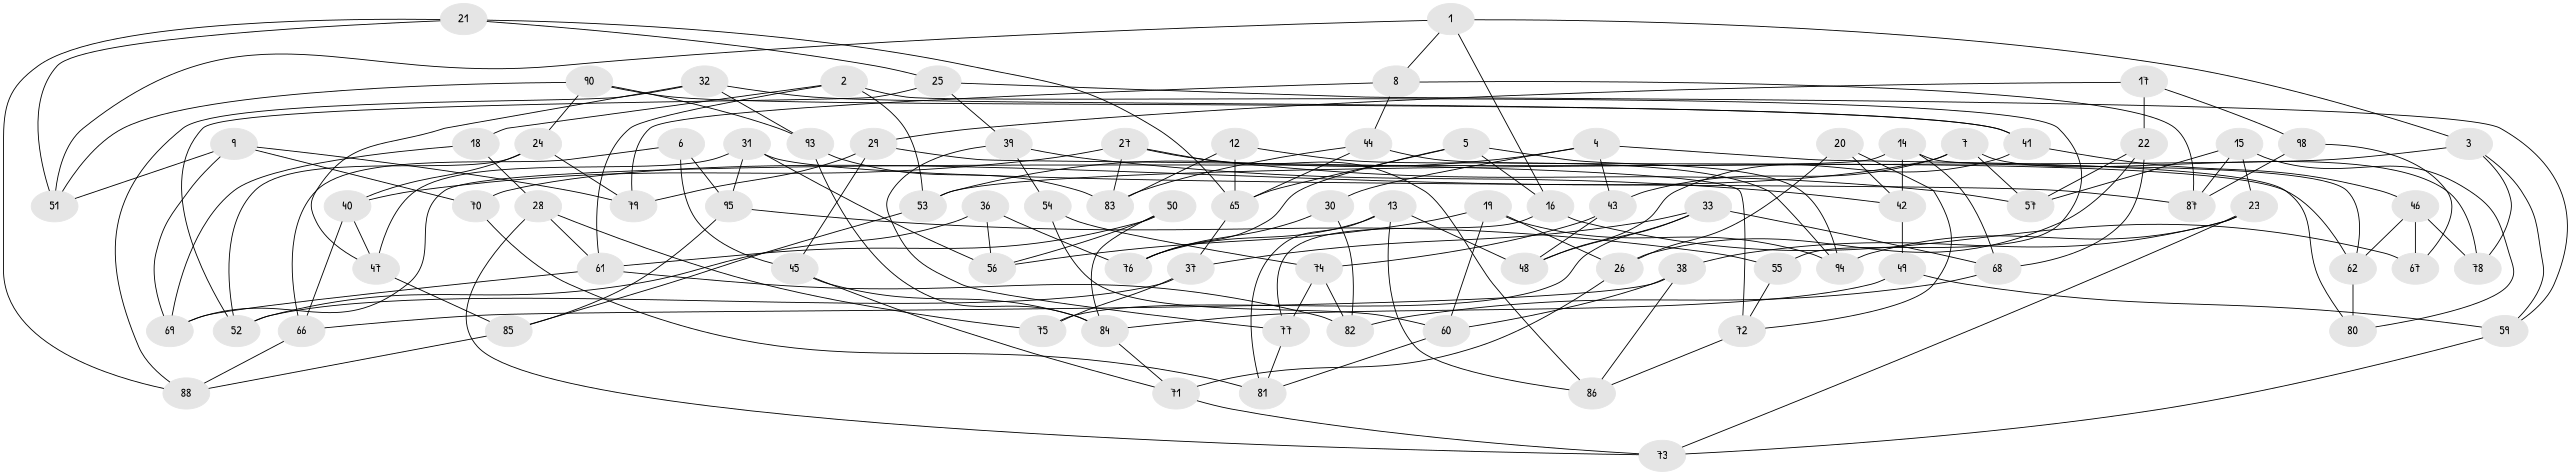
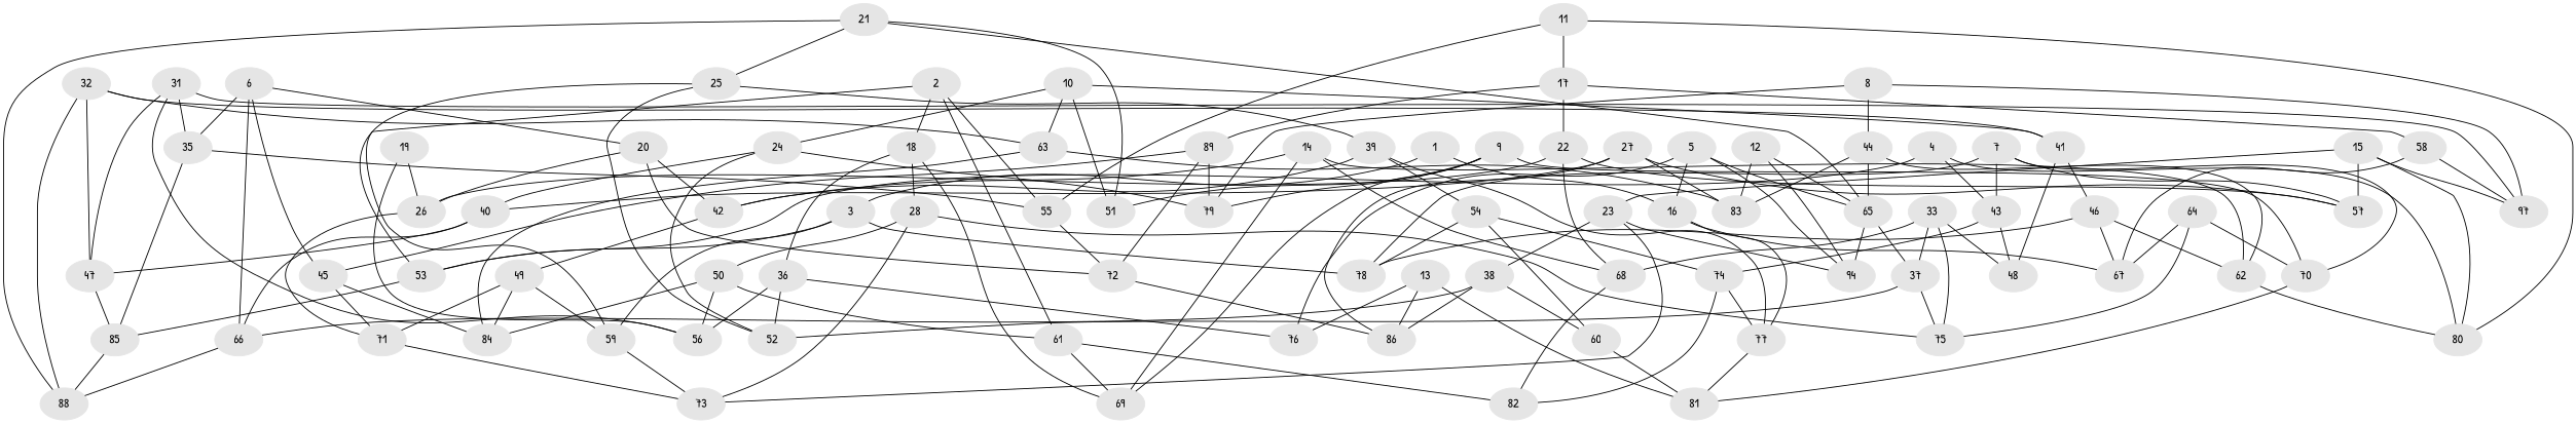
  graph {
    fontname="Patrick Hand"
    node [color=gray90 fontname="Patrick Hand" style=filled]
    edge [fontname="Patrick Hand"]
    1
    3
    8
    16
    51
    53
    59
    78
    44
    79
-   87
+   87 [label=97]
    67
    77
    2
    18
    55
    61
    69
    28
    36
    85
    72
    82
    73
    4
-   30
    43
    80
    76
    48
    74
    5
    n33 [label=94]
    65
    37
    6
    20
-   35 [label=95]
+   35
    45
    66
    42
    26
    71
    84
    88
    7
    57
    70
    81
    83
    62
    9
-   10 [label=90]
+   10
    24
    41
-   63 [label=93]
+   63
    40
    52
    46
+   11
    17
-   58 [label=98]
+   58
    22
-   29
+   29 [label=89]
    12
    75
    13
    86
    14
    68
    49
    15
    23
    38
    50
    56
    19
    60
    21
    25
    39
    47
    54
    27
+   64
    31
    32
    33
    1 -- 3
-   1 -- 8
    1 -- 16
-   1 -- 51
    3 -- 53
    3 -- 59
    3 -- 78
    8 -- 44
    8 -- 79
    8 -- 87
    16 -- 67
    16 -- 77
    53 -- 85
    59 -- 73
    44 -- 65
    44 -- 83
    44 -- 62
    77 -- 81
    2 -- 53
    2 -- 18
    2 -- 55
    2 -- 61
    18 -- 69
    18 -- 28
+   18 -- 36
    55 -- 72
    61 -- 69
    61 -- 82
    28 -- 73
    28 -- 75
-   28 -- 61
+   28 -- 50
    36 -- 76
    36 -- 52
    36 -- 56
    85 -- 88
    72 -- 86
    4 -- 53
-   4 -- 30
    4 -- 43
    4 -- 80
-   30 -- 82
-   30 -- 76
    43 -- 48
    43 -- 74
    74 -- 77
    74 -- 82
    5 -- 16
    5 -- 76
    5 -- n33
    5 -- 65
    65 -- 37
    37 -- 52
    37 -- 75
+   6 -- 20
    6 -- 35
    6 -- 45
    6 -- 66
    20 -- 72
    20 -- 42
    20 -- 26
    35 -- 55
    35 -- 85
    45 -- 71
    45 -- 84
    66 -- 88
    42 -- 49
    26 -- 71
    71 -- 73
    7 -- 78
    7 -- 43
    7 -- 57
    7 -- 70
    70 -- 81
    62 -- 80
    9 -- 51
    9 -- 79
    9 -- 69
    9 -- 70
    10 -- 51
    10 -- 24
    10 -- 41
    10 -- 63
    24 -- 79
    24 -- 40
    24 -- 52
    41 -- 48
    41 -- 46
    63 -- 84
    63 -- 83
    40 -- 66
    40 -- 47
    46 -- 78
    46 -- 67
    46 -- 62
+   11 -- 55
+   11 -- 80
+   11 -- 17
    17 -- 58
    17 -- 22
    17 -- 29
    58 -- 87
    58 -- 67
    22 -- 26
    22 -- 57
    22 -- 68
    29 -- 79
    29 -- 72
    29 -- 45
    12 -- n33
    12 -- 65
    12 -- 83
    13 -- 76
-   13 -- 48
    13 -- 81
    13 -- 86
    14 -- 69
    14 -- 42
    14 -- 62
    14 -- 68
    68 -- 82
    49 -- 59
-   84 -- 71
+   49 -- 71
    49 -- 84
    15 -- 87
    15 -- 80
    15 -- 57
    15 -- 23
    23 -- 73
    23 -- n33
    23 -- 38
    38 -- 66
    38 -- 86
    38 -- 60
    50 -- 61
    50 -- 84
    50 -- 56
-   19 -- n33
+   65 -- n33
    19 -- 26
    19 -- 56
-   19 -- 60
    60 -- 81
    21 -- 51
    21 -- 65
    21 -- 88
    21 -- 25
    25 -- 59
    25 -- 52
    25 -- 39
    39 -- 77
    39 -- 42
    39 -- 54
    47 -- 85
+   54 -- 78
    54 -- 74
    54 -- 60
    27 -- 57
    27 -- 83
    27 -- 40
    27 -- 86
+   64 -- 67
+   64 -- 70
+   64 -- 75
    31 -- 87
    31 -- 35
    31 -- 56
    31 -- 47
    32 -- 88
    32 -- 41
    32 -- 63
    32 -- 47
    33 -- 48
    33 -- 37
    33 -- 75
    33 -- 68
  }
